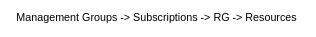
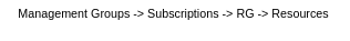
  <mxCell id="0" />
  <mxCell id="1" parent="0" />
- <mxCell id="2" value="&lt;font style=&quot;font-size: 18px&quot;&gt;Management Groups -&amp;gt; Subscriptions -&amp;gt; RG -&amp;gt; Resources&amp;nbsp;&lt;/font&gt;" style="text;html=1;resizable=0;autosize=1;align=center;verticalAlign=middle;points=[];fillColor=none;strokeColor=none;rounded=0;" vertex="1" parent="1"><mxGeometry x="20" y="20" width="485" height="20" as="geometry" /></mxCell>
+ <mxCell id="2" value="&lt;font style=&quot;font-size: 18px&quot;&gt;Management Groups -&amp;gt; Subscriptions -&amp;gt; RG -&amp;gt; Resources&amp;nbsp;&lt;/font&gt;" style="text;html=1;resizable=0;autosize=1;align=center;verticalAlign=middle;points=[];fillColor=none;strokeColor=none;rounded=0;" vertex="1" parent="1"><mxGeometry x="20" y="10" width="485" height="20" as="geometry" /></mxCell>
